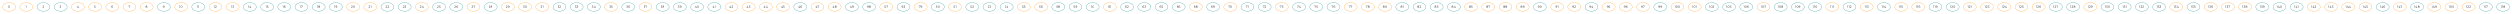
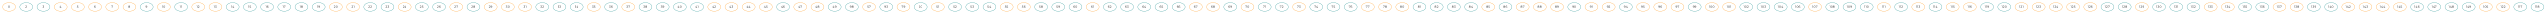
  graph {
    fontname=Montserrat
    node [color=teal fontname=Montserrat]
    0 [color=darkorange]
-   1 [color=darkorange]
    2
    3
    4 [color=darkorange]
    5 [color=darkorange]
    6 [color=darkorange]
    7 [color=darkorange]
    8 [color=darkorange]
    9
    10 [color=darkorange]
    11
    12 [color=darkorange]
    13 [color=darkorange]
    14
    15
    16
    17
    18
    19
    20 [color=darkorange]
    21 [color=darkorange]
    22
    23
    24 [color=darkorange]
    25
    26
    27 [color=darkorange]
    28
    29 [color=darkorange]
    30 [color=darkorange]
    31 [color=darkorange]
    32
    33
    34
    35 [color=darkorange]
    36
    37 [color=darkorange]
    38
    39
    40
    41
    42 [color=darkorange]
    43 [color=darkorange]
    44 [color=darkorange]
    45 [color=darkorange]
    46
    47 [color=darkorange]
    48 [color=darkorange]
    49
    98
    57 [color=darkorange]
    93
    79 [color=darkorange]
    50
    51 [color=darkorange]
    52
    53
    54
    55 [color=darkorange]
    56 [color=darkorange]
    58
    59
    60
    61 [color=darkorange]
    62
    63
+   64
    65
    66
+   67 [color=darkorange]
    68 [color=darkorange]
    69
    70 [color=darkorange]
    71
    72
    73 [color=darkorange]
    74
    75
    76
    77 [color=darkorange]
    78 [color=darkorange]
    80 [color=darkorange]
    81
    82
    83
    84
    85 [color=darkorange]
+   86
    87 [color=darkorange]
    88 [color=darkorange]
    89 [color=darkorange]
    90
    91 [color=darkorange]
    92 [color=darkorange]
    94
    95 [color=darkorange]
    96 [color=darkorange]
    97 [color=darkorange]
    99
    100 [color=darkorange]
    101 [color=darkorange]
    102
    103
+   104
    106
    107 [color=darkorange]
    108
    109
    110
    111 [color=darkorange]
    112
    113 [color=darkorange]
    114
    115 [color=darkorange]
    116 [color=darkorange]
    119
    120
    121 [color=darkorange]
    123 [color=darkorange]
    124 [color=darkorange]
    125 [color=darkorange]
    126 [color=darkorange]
    127
    128
    129 [color=darkorange]
    130
    131
    132
-   133
+   133 [color=darkorange]
    134 [color=darkorange]
    135
-   136 [color=darkorange]
+   136
    137 [color=darkorange]
    138 [color=darkorange]
    139
    140
-   141
    142 [color=darkorange]
    143 [color=darkorange]
    144 [color=darkorange]
    145 [color=darkorange]
    146
-   147 [color=darkorange]
+   147
    148
-   149 [color=darkorange]
+   149
    105 [color=darkorange]
    122 [color=darkorange]
    117
    118
  }
